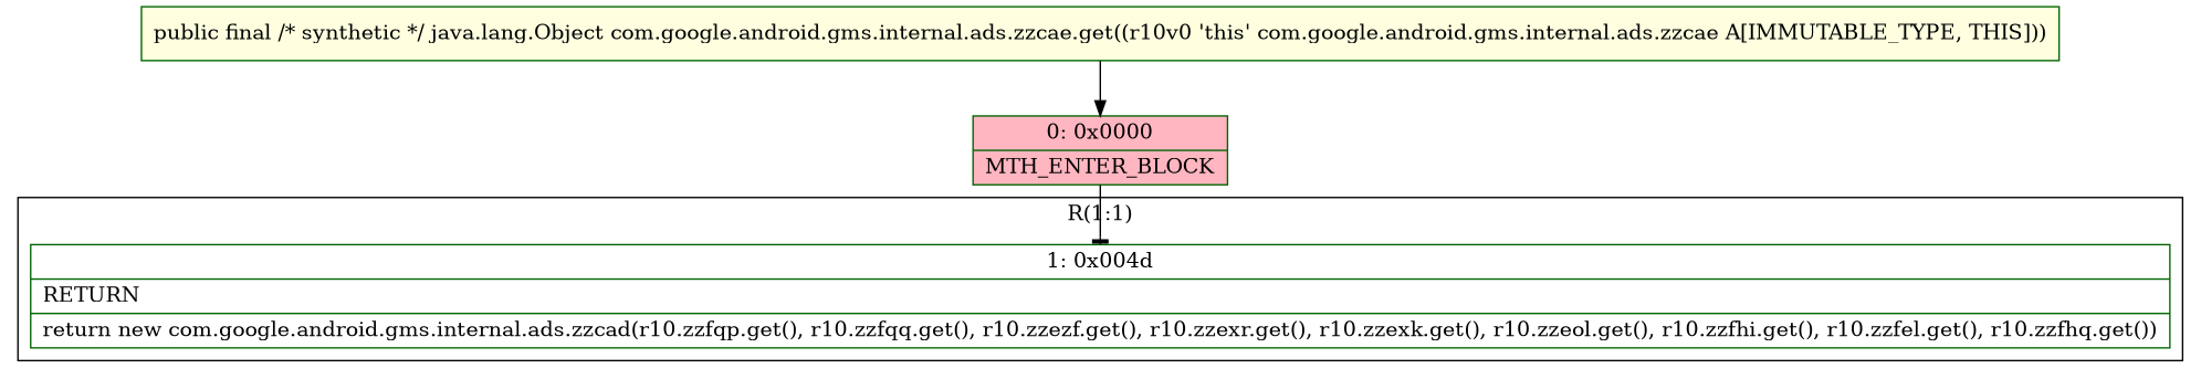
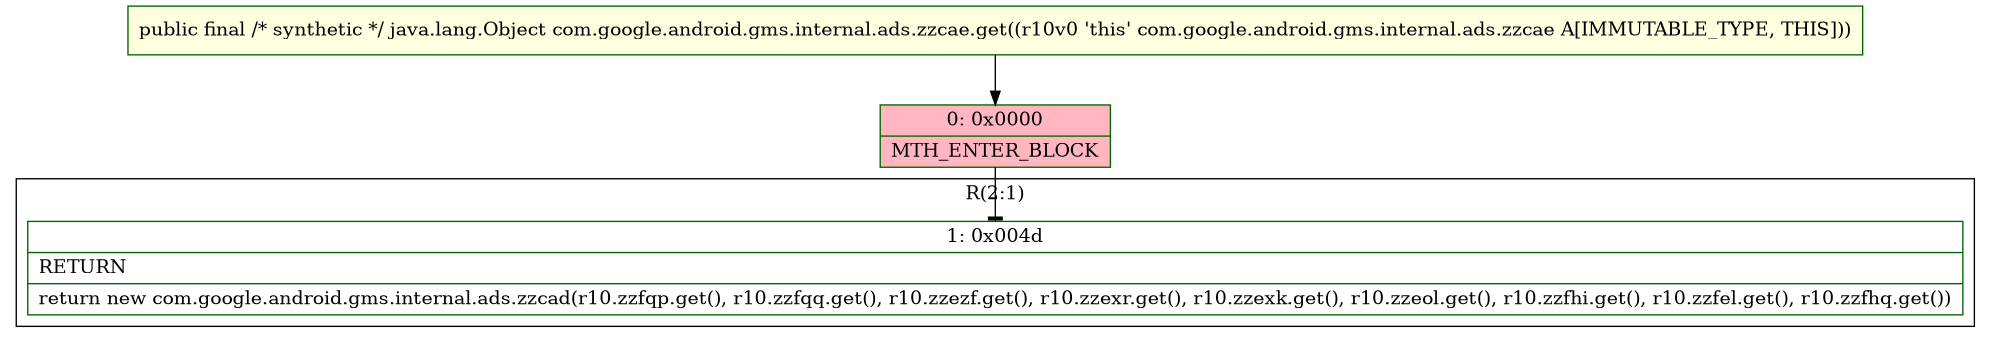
  digraph {
    node [color=darkgreen shape=record style=filled]
    n1 [label="{1\:\ 0x004d|RETURN\l|return new com.google.android.gms.internal.ads.zzcad(r10.zzfqp.get(), r10.zzfqq.get(), r10.zzezf.get(), r10.zzexr.get(), r10.zzexk.get(), r10.zzeol.get(), r10.zzfhi.get(), r10.zzfel.get(), r10.zzfhq.get())\l}" fillcolor=white]
    n2 [label="{0\:\ 0x0000|MTH_ENTER_BLOCK\l}" fillcolor=lightpink]
    n3 [label="{public final \/* synthetic *\/ java.lang.Object com.google.android.gms.internal.ads.zzcae.get((r10v0 'this' com.google.android.gms.internal.ads.zzcae A[IMMUTABLE_TYPE, THIS])) }" fillcolor=lightyellow]
    subgraph cluster_1 {
-     label="R(1:1)"
+     label="R(2:1)"
      n1
    }
    n2 -> n1 [arrowhead=tee]
    n3 -> n2 [arrowhead=normal]
  }
